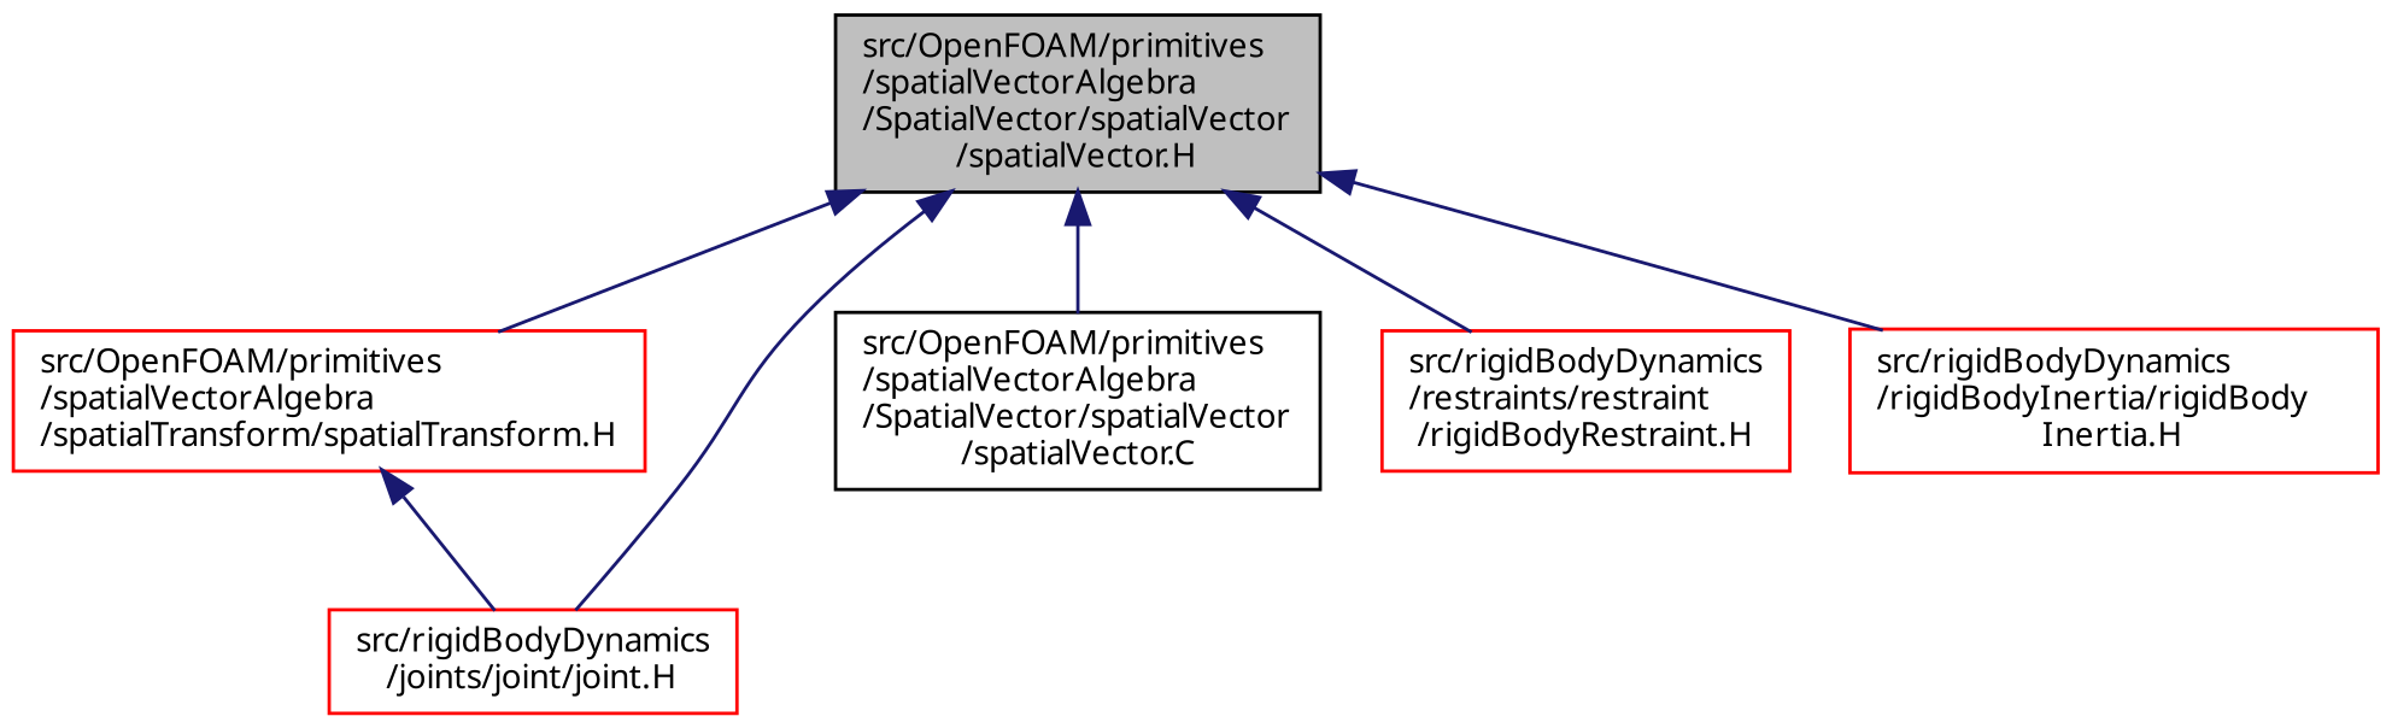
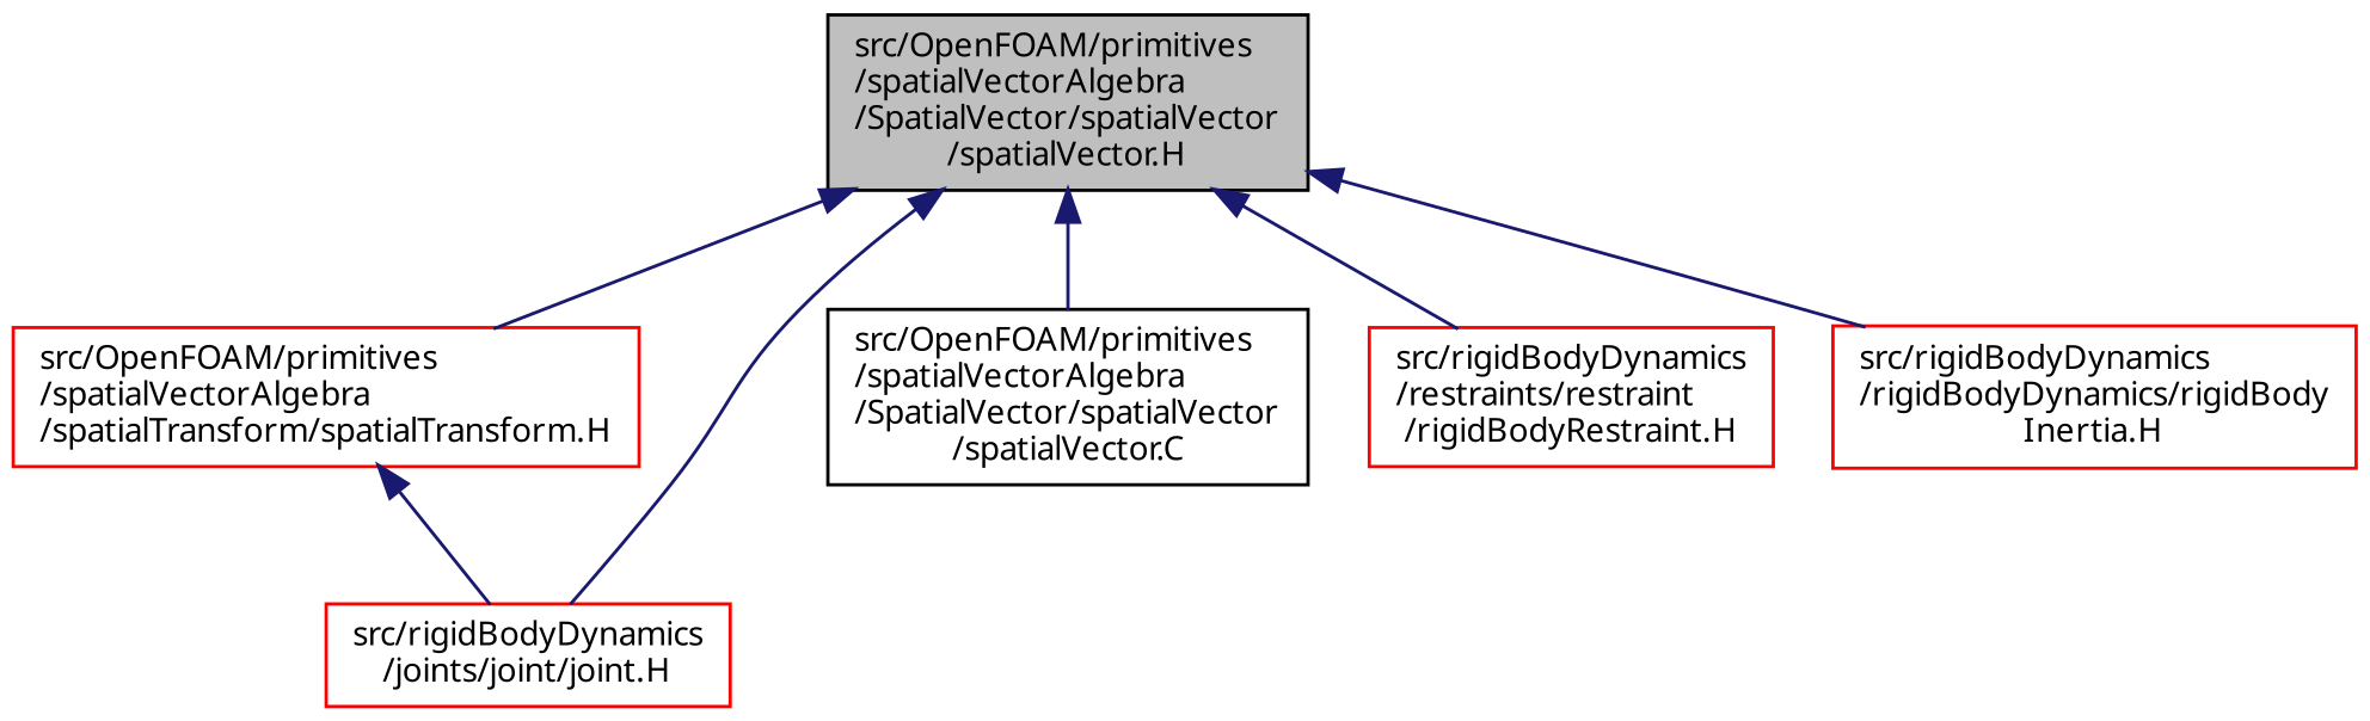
  digraph {
    fontname="Noto Sans"
    node [color=red fontname="Noto Sans" fontsize=10 shape=record]
    edge [color=midnightblue dir=back fontname="Noto Sans" fontsize=10 labelfontname=Helvetica labelfontsize=10 style=solid]
    n1 [color=black fillcolor=grey75 fontcolor=black height=0.2 label="src/OpenFOAM/primitives\l/spatialVectorAlgebra\l/SpatialVector/spatialVector\l/spatialVector.H" style=filled width=0.4]
    n2 [height=0.2 label="src/OpenFOAM/primitives\l/spatialVectorAlgebra\l/spatialTransform/spatialTransform.H" width=0.4]
    n3 [height=0.2 label="src/rigidBodyDynamics\l/joints/joint/joint.H" width=0.4]
    n4 [color=black height=0.2 label="src/OpenFOAM/primitives\l/spatialVectorAlgebra\l/SpatialVector/spatialVector\l/spatialVector.C" width=0.4]
    n5 [height=0.2 label="src/rigidBodyDynamics\l/restraints/restraint\l/rigidBodyRestraint.H" width=0.4]
-   n6 [height=0.2 label="src/rigidBodyDynamics\l/rigidBodyInertia/rigidBody\lInertia.H" width=0.4]
+   n6 [height=0.2 label="src/rigidBodyDynamics\l/rigidBodyDynamics/rigidBody\lInertia.H" width=0.4]
    n1 -> n2
    n1 -> n3
    n1 -> n4
    n1 -> n5
    n1 -> n6
    n2 -> n3
  }
